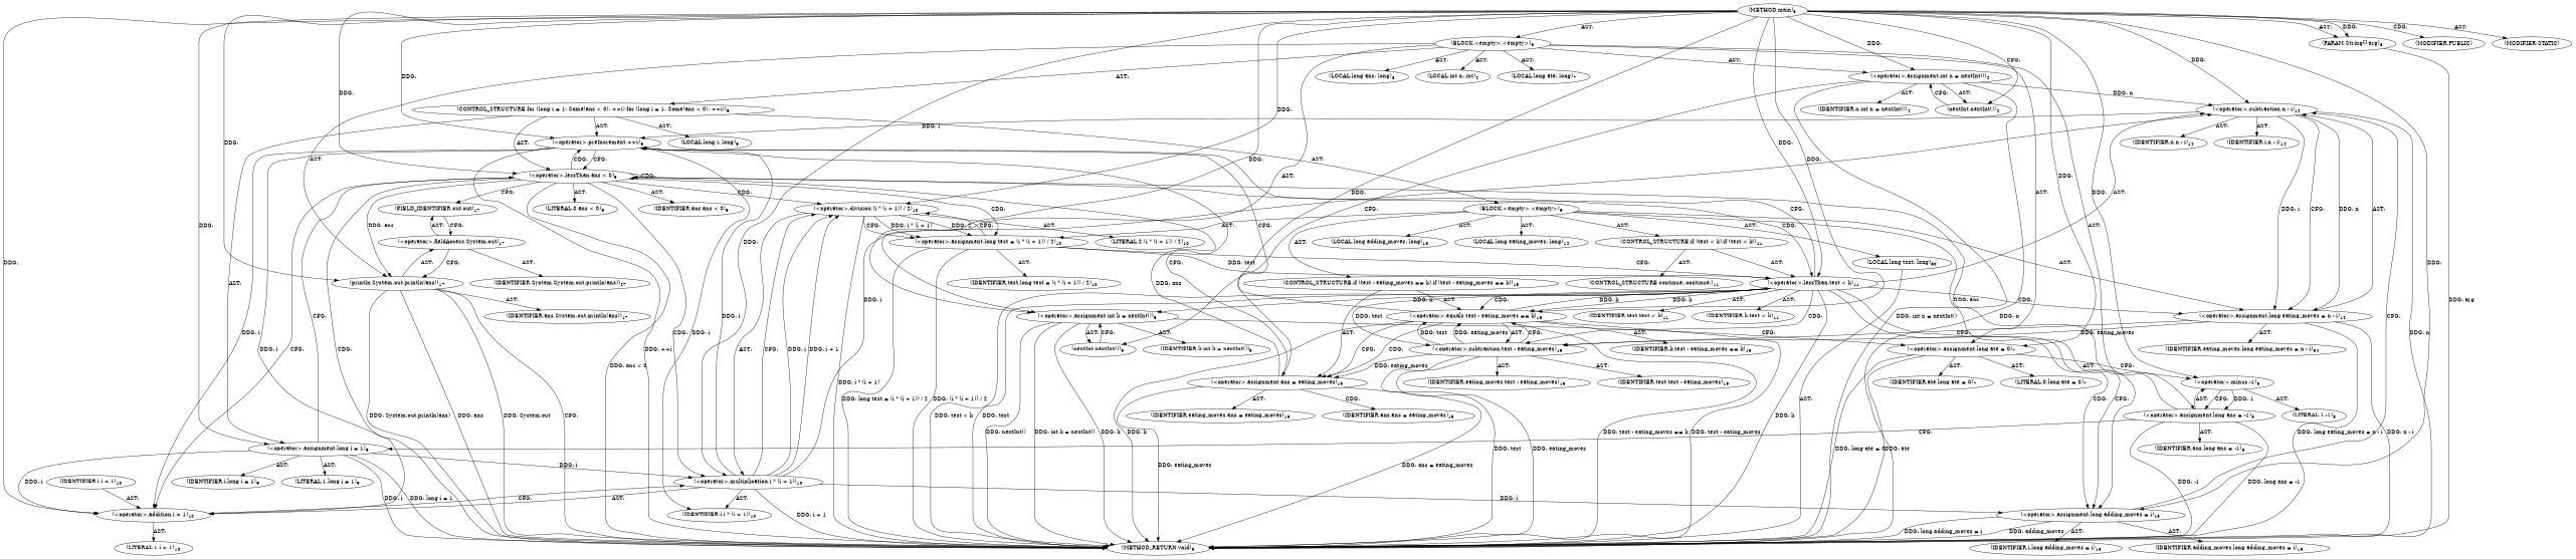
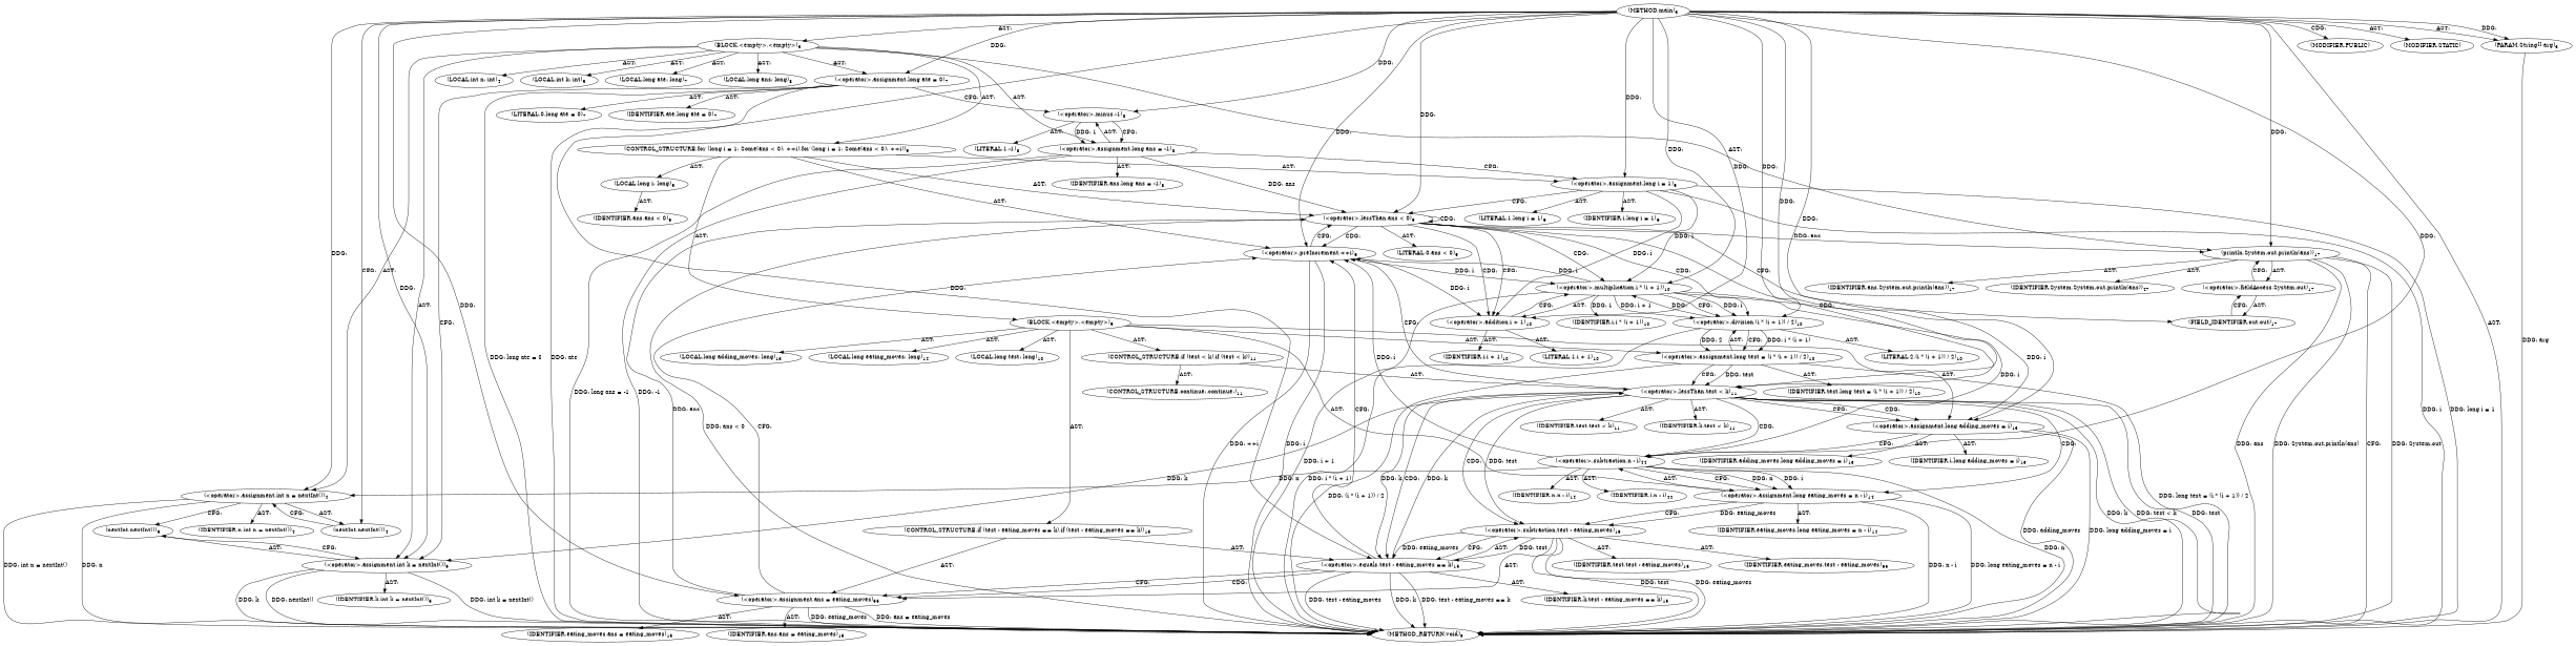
  digraph {
    n1 [label=<(METHOD,main)<SUB>3</SUB>>]
    n2 [label=<(PARAM,String[] arg)<SUB>3</SUB>>]
    n3 [label=<(BLOCK,&lt;empty&gt;,&lt;empty&gt;)<SUB>3</SUB>>]
    n4 [label=<(&lt;operator&gt;.assignment,int n = nextInt())<SUB>4</SUB>>]
    n5 [label=<(nextInt,nextInt())<SUB>4</SUB>>]
    n6 [label=<(&lt;operator&gt;.assignment,int k = nextInt())<SUB>5</SUB>>]
    n7 [label=<(&lt;operator&gt;.assignment,long ate = 0)<SUB>7</SUB>>]
    n8 [label=<(&lt;operator&gt;.minus,-1)<SUB>8</SUB>>]
    n9 [label=<(&lt;operator&gt;.assignment,long i = 1)<SUB>9</SUB>>]
    n10 [label=<(&lt;operator&gt;.lessThan,ans &lt; 0)<SUB>9</SUB>>]
    n11 [label=<(&lt;operator&gt;.preIncrement,++i)<SUB>9</SUB>>]
    n12 [label=<(&lt;operator&gt;.division,(i * (i + 1)) / 2)<SUB>10</SUB>>]
    n13 [label=<(&lt;operator&gt;.multiplication,i * (i + 1))<SUB>10</SUB>>]
    n14 [label=<(&lt;operator&gt;.addition,i + 1)<SUB>10</SUB>>]
    n15 [label=<(&lt;operator&gt;.lessThan,test &lt; k)<SUB>11</SUB>>]
    n16 [label=<(&lt;operator&gt;.assignment,long adding_moves = i)<SUB>13</SUB>>]
-   n17 [label=<(&lt;operator&gt;.subtraction,n - i)<SUB>14</SUB>>]
+   n17 [label=<(&lt;operator&gt;.subtraction,n - i)<SUB>44</SUB>>]
    n18 [label=<(&lt;operator&gt;.equals,test - eating_moves == k)<SUB>15</SUB>>]
-   n19 [label=<(&lt;operator&gt;.assignment,ans = eating_moves)<SUB>15</SUB>>]
+   n19 [label=<(&lt;operator&gt;.assignment,ans = eating_moves)<SUB>55</SUB>>]
    n20 [label=<(println,System.out.println(ans))<SUB>17</SUB>>]
    n21 [label=<(MODIFIER,PUBLIC)>]
    n22 [label=<(MODIFIER,STATIC)>]
    n23 [label=<(METHOD_RETURN,void)<SUB>3</SUB>>]
    n24 [label=<(LOCAL,int n: int)<SUB>4</SUB>>]
+   n25 [label=<(LOCAL,int k: int)<SUB>5</SUB>>]
    n26 [label=<(LOCAL,long ate: long)<SUB>7</SUB>>]
    n27 [label=<(LOCAL,long ans: long)<SUB>8</SUB>>]
    n28 [label=<(&lt;operator&gt;.assignment,long ans = -1)<SUB>8</SUB>>]
    n29 [label=<(CONTROL_STRUCTURE,for (long i = 1; Some(ans &lt; 0); ++i),for (long i = 1; Some(ans &lt; 0); ++i))<SUB>9</SUB>>]
    n30 [label=<(IDENTIFIER,n,int n = nextInt())<SUB>4</SUB>>]
    n31 [label=<(nextInt,nextInt())<SUB>5</SUB>>]
    n32 [label=<(IDENTIFIER,k,int k = nextInt())<SUB>5</SUB>>]
    n33 [label=<(IDENTIFIER,ate,long ate = 0)<SUB>7</SUB>>]
    n34 [label=<(LITERAL,0,long ate = 0)<SUB>7</SUB>>]
    n35 [label=<(LITERAL,1,-1)<SUB>8</SUB>>]
    n36 [label=<(IDENTIFIER,i,long i = 1)<SUB>9</SUB>>]
    n37 [label=<(LITERAL,1,long i = 1)<SUB>9</SUB>>]
    n38 [label=<(IDENTIFIER,ans,ans &lt; 0)<SUB>9</SUB>>]
    n39 [label=<(LITERAL,0,ans &lt; 0)<SUB>9</SUB>>]
    n40 [label=<(&lt;operator&gt;.assignment,long test = (i * (i + 1)) / 2)<SUB>10</SUB>>]
    n41 [label=<(FIELD_IDENTIFIER,out,out)<SUB>17</SUB>>]
    n42 [label=<(LITERAL,2,(i * (i + 1)) / 2)<SUB>10</SUB>>]
    n43 [label=<(IDENTIFIER,i,i * (i + 1))<SUB>10</SUB>>]
    n44 [label=<(IDENTIFIER,i,i + 1)<SUB>10</SUB>>]
    n45 [label=<(LITERAL,1,i + 1)<SUB>10</SUB>>]
    n46 [label=<(&lt;operator&gt;.subtraction,test - eating_moves)<SUB>15</SUB>>]
    n47 [label=<(&lt;operator&gt;.assignment,long eating_moves = n - i)<SUB>14</SUB>>]
    n48 [label=<(IDENTIFIER,test,test &lt; k)<SUB>11</SUB>>]
    n49 [label=<(IDENTIFIER,k,test &lt; k)<SUB>11</SUB>>]
    n50 [label=<(IDENTIFIER,adding_moves,long adding_moves = i)<SUB>13</SUB>>]
    n51 [label=<(IDENTIFIER,i,long adding_moves = i)<SUB>13</SUB>>]
    n52 [label=<(IDENTIFIER,n,n - i)<SUB>14</SUB>>]
-   n53 [label=<(IDENTIFIER,i,n - i)<SUB>14</SUB>>]
+   n53 [label=<(IDENTIFIER,i,n - i)<SUB>44</SUB>>]
    n54 [label=<(IDENTIFIER,k,test - eating_moves == k)<SUB>15</SUB>>]
    n55 [label=<(IDENTIFIER,test,test - eating_moves)<SUB>15</SUB>>]
-   n56 [label=<(IDENTIFIER,eating_moves,test - eating_moves)<SUB>15</SUB>>]
+   n56 [label=<(IDENTIFIER,eating_moves,test - eating_moves)<SUB>65</SUB>>]
    n57 [label=<(IDENTIFIER,ans,ans = eating_moves)<SUB>15</SUB>>]
    n58 [label=<(IDENTIFIER,eating_moves,ans = eating_moves)<SUB>15</SUB>>]
    n59 [label=<(&lt;operator&gt;.fieldAccess,System.out)<SUB>17</SUB>>]
    n60 [label=<(IDENTIFIER,ans,System.out.println(ans))<SUB>17</SUB>>]
    n61 [label=<(IDENTIFIER,ans,long ans = -1)<SUB>8</SUB>>]
    n62 [label=<(LOCAL,long i: long)<SUB>9</SUB>>]
    n63 [label=<(BLOCK,&lt;empty&gt;,&lt;empty&gt;)<SUB>9</SUB>>]
-   n64 [label=<(LOCAL,long test: long)<SUB>60</SUB>>]
+   n64 [label=<(LOCAL,long test: long)<SUB>10</SUB>>]
    n65 [label=<(CONTROL_STRUCTURE,if (test &lt; k),if (test &lt; k))<SUB>11</SUB>>]
    n66 [label=<(LOCAL,long adding_moves: long)<SUB>13</SUB>>]
    n67 [label=<(LOCAL,long eating_moves: long)<SUB>14</SUB>>]
    n68 [label=<(CONTROL_STRUCTURE,if (test - eating_moves == k),if (test - eating_moves == k))<SUB>15</SUB>>]
    n69 [label=<(IDENTIFIER,test,long test = (i * (i + 1)) / 2)<SUB>10</SUB>>]
    n70 [label=<(CONTROL_STRUCTURE,continue;,continue;)<SUB>11</SUB>>]
-   n71 [label=<(IDENTIFIER,eating_moves,long eating_moves = n - i)<SUB>64</SUB>>]
+   n71 [label=<(IDENTIFIER,eating_moves,long eating_moves = n - i)<SUB>14</SUB>>]
    n72 [label=<(IDENTIFIER,System,System.out.println(ans))<SUB>47</SUB>>]
    n1 -> n2 [label="AST: "]
    n1 -> n2 [label="DDG: "]
    n1 -> n3 [label="AST: "]
    n1 -> n4 [label="DDG: "]
    n1 -> n5 [label="CFG: "]
    n1 -> n6 [label="DDG: "]
    n1 -> n7 [label="DDG: "]
    n1 -> n8 [label="DDG: "]
    n1 -> n9 [label="DDG: "]
    n1 -> n10 [label="DDG: "]
    n1 -> n11 [label="DDG: "]
    n1 -> n12 [label="DDG: "]
    n1 -> n13 [label="DDG: "]
    n1 -> n14 [label="DDG: "]
    n1 -> n15 [label="DDG: "]
    n1 -> n16 [label="DDG: "]
    n1 -> n17 [label="DDG: "]
    n1 -> n18 [label="DDG: "]
    n1 -> n19 [label="DDG: "]
    n1 -> n20 [label="DDG: "]
    n1 -> n21 [label="CDG: "]
    n1 -> n22 [label="AST: "]
-   n64 -> n23 [label="AST: "]
+   n1 -> n23 [label="AST: "]
    n2 -> n23 [label="DDG: arg"]
    n3 -> n4 [label="AST: "]
    n3 -> n6 [label="AST: "]
    n3 -> n7 [label="AST: "]
    n3 -> n20 [label="AST: "]
    n3 -> n24 [label="AST: "]
+   n3 -> n25 [label="AST: "]
    n3 -> n26 [label="AST: "]
    n3 -> n27 [label="AST: "]
    n3 -> n28 [label="AST: "]
    n3 -> n29 [label="AST: "]
    n4 -> n5 [label="AST: "]
-   n4 -> n17 [label="DDG: n"]
+   n17 -> n4 [label="DDG: n"]
    n4 -> n23 [label="DDG: n"]
    n4 -> n23 [label="DDG: int n = nextInt()"]
    n4 -> n30 [label="AST: "]
    n4 -> n31 [label="CFG: "]
    n5 -> n4 [label="CFG: "]
-   n6 -> n7 [label="CFG: "]
+   n7 -> n6 [label="CFG: "]
    n6 -> n23 [label="DDG: k"]
    n6 -> n23 [label="DDG: nextInt()"]
    n6 -> n23 [label="DDG: int k = nextInt()"]
    n6 -> n31 [label="AST: "]
    n6 -> n32 [label="AST: "]
    n7 -> n8 [label="CFG: "]
    n7 -> n23 [label="DDG: ate"]
    n7 -> n23 [label="DDG: long ate = 0"]
    n7 -> n33 [label="AST: "]
    n7 -> n34 [label="AST: "]
    n8 -> n28 [label="CFG: "]
    n8 -> n28 [label="DDG: 1"]
    n8 -> n35 [label="AST: "]
    n9 -> n10 [label="CFG: "]
    n9 -> n13 [label="DDG: i"]
    n9 -> n14 [label="DDG: i"]
    n9 -> n23 [label="DDG: i"]
    n9 -> n23 [label="DDG: long i = 1"]
    n9 -> n36 [label="AST: "]
    n9 -> n37 [label="AST: "]
    n10 -> n10 [label="CDG: "]
    n10 -> n11 [label="CDG: "]
    n10 -> n12 [label="CDG: "]
    n10 -> n13 [label="CDG: "]
    n10 -> n14 [label="CFG: "]
    n10 -> n14 [label="CDG: "]
    n10 -> n15 [label="CDG: "]
    n10 -> n20 [label="DDG: ans"]
    n10 -> n23 [label="DDG: ans &lt; 0"]
-   n10 -> n38 [label="AST: "]
+   n62 -> n38 [label="AST: "]
    n10 -> n39 [label="AST: "]
-   n10 -> n40 [label="CDG: "]
    n10 -> n41 [label="CFG: "]
    n11 -> n10 [label="CFG: "]
-   n11 -> n43 [label="DDG: i"]
+   n11 -> n13 [label="DDG: i"]
    n11 -> n14 [label="DDG: i"]
    n11 -> n23 [label="DDG: i"]
    n11 -> n23 [label="DDG: ++i"]
-   n12 -> n13 [label="AST: "]
+   n12 -> n13 [label="DDG: "]
    n12 -> n23 [label="DDG: i * (i + 1)"]
    n12 -> n40 [label="CFG: "]
    n12 -> n40 [label="DDG: i * (i + 1)"]
    n12 -> n40 [label="DDG: 2"]
    n12 -> n42 [label="AST: "]
    n13 -> n11 [label="DDG: i"]
    n13 -> n12 [label="CFG: "]
    n13 -> n12 [label="DDG: i"]
    n13 -> n12 [label="DDG: i + 1"]
    n13 -> n14 [label="AST: "]
    n13 -> n16 [label="DDG: i"]
    n13 -> n17 [label="DDG: i"]
    n13 -> n23 [label="DDG: i + 1"]
-   n13 -> n43 [label="AST: "]
+   n13 -> n43 [label="DDG: 1"]
    n14 -> n13 [label="CFG: "]
-   n44 -> n14 [label="AST: "]
+   n14 -> n44 [label="AST: "]
    n14 -> n45 [label="AST: "]
    n15 -> n6 [label="DDG: k"]
    n15 -> n11 [label="CFG: "]
    n15 -> n16 [label="CFG: "]
    n15 -> n16 [label="CDG: "]
-   n15 -> n17 [label="AST: "]
+   n15 -> n17 [label="CDG: "]
    n15 -> n18 [label="DDG: k"]
    n15 -> n18 [label="CDG: "]
    n15 -> n23 [label="DDG: test"]
    n15 -> n23 [label="DDG: k"]
    n15 -> n23 [label="DDG: test &lt; k"]
    n15 -> n46 [label="DDG: test"]
    n15 -> n46 [label="CDG: "]
    n15 -> n47 [label="CDG: "]
    n15 -> n48 [label="AST: "]
    n15 -> n49 [label="AST: "]
    n16 -> n17 [label="CFG: "]
    n16 -> n23 [label="DDG: adding_moves"]
    n16 -> n23 [label="DDG: long adding_moves = i"]
    n16 -> n50 [label="AST: "]
    n16 -> n51 [label="AST: "]
    n17 -> n11 [label="DDG: i"]
    n17 -> n23 [label="DDG: n"]
    n17 -> n47 [label="CFG: "]
    n17 -> n47 [label="DDG: n"]
    n17 -> n47 [label="DDG: i"]
    n17 -> n52 [label="AST: "]
    n17 -> n53 [label="AST: "]
    n18 -> n11 [label="CFG: "]
    n18 -> n15 [label="DDG: k"]
    n18 -> n19 [label="CFG: "]
    n18 -> n19 [label="CDG: "]
    n18 -> n23 [label="DDG: test - eating_moves"]
    n18 -> n23 [label="DDG: k"]
    n18 -> n23 [label="DDG: test - eating_moves == k"]
    n18 -> n46 [label="AST: "]
    n18 -> n54 [label="AST: "]
    n19 -> n10 [label="DDG: ans"]
    n19 -> n11 [label="CFG: "]
    n19 -> n23 [label="DDG: eating_moves"]
    n19 -> n23 [label="DDG: ans = eating_moves"]
-   n19 -> n57 [label="CDG: "]
+   n19 -> n57 [label="AST: "]
    n19 -> n58 [label="AST: "]
    n20 -> n23 [label="CFG: "]
    n20 -> n23 [label="DDG: System.out"]
    n20 -> n23 [label="DDG: ans"]
    n20 -> n23 [label="DDG: System.out.println(ans)"]
    n20 -> n59 [label="AST: "]
    n20 -> n60 [label="AST: "]
    n28 -> n8 [label="AST: "]
    n28 -> n9 [label="CFG: "]
    n28 -> n10 [label="DDG: ans"]
    n28 -> n23 [label="DDG: -1"]
    n28 -> n23 [label="DDG: long ans = -1"]
    n28 -> n61 [label="AST: "]
    n29 -> n9 [label="AST: "]
    n29 -> n10 [label="AST: "]
    n29 -> n11 [label="AST: "]
    n29 -> n62 [label="AST: "]
    n29 -> n63 [label="AST: "]
    n31 -> n6 [label="CFG: "]
-   n40 -> n12 [label="CFG: "]
+   n40 -> n12 [label="AST: "]
    n40 -> n15 [label="CFG: "]
    n40 -> n15 [label="DDG: test"]
    n40 -> n23 [label="DDG: (i * (i + 1)) / 2"]
    n40 -> n23 [label="DDG: long test = (i * (i + 1)) / 2"]
    n40 -> n69 [label="AST: "]
    n41 -> n59 [label="CFG: "]
    n46 -> n18 [label="CFG: "]
    n46 -> n18 [label="DDG: test"]
    n46 -> n18 [label="DDG: eating_moves"]
-   n46 -> n19 [label="DDG: eating_moves"]
+   n46 -> n19 [label="AST: "]
    n46 -> n23 [label="DDG: test"]
    n46 -> n23 [label="DDG: eating_moves"]
    n46 -> n55 [label="AST: "]
    n46 -> n56 [label="AST: "]
    n47 -> n17 [label="AST: "]
    n47 -> n23 [label="DDG: n - i"]
    n47 -> n23 [label="DDG: long eating_moves = n - i"]
    n47 -> n46 [label="CFG: "]
    n47 -> n46 [label="DDG: eating_moves"]
    n47 -> n71 [label="AST: "]
    n59 -> n20 [label="CFG: "]
    n59 -> n41 [label="AST: "]
-   n59 -> n72 [label="AST: "]
+   n20 -> n72 [label="AST: "]
    n63 -> n16 [label="AST: "]
    n63 -> n40 [label="AST: "]
    n63 -> n47 [label="AST: "]
    n63 -> n64 [label="AST: "]
    n63 -> n65 [label="AST: "]
    n63 -> n66 [label="AST: "]
    n63 -> n67 [label="AST: "]
    n63 -> n68 [label="AST: "]
    n65 -> n15 [label="AST: "]
    n65 -> n70 [label="AST: "]
    n68 -> n18 [label="AST: "]
    n68 -> n19 [label="AST: "]
  }
